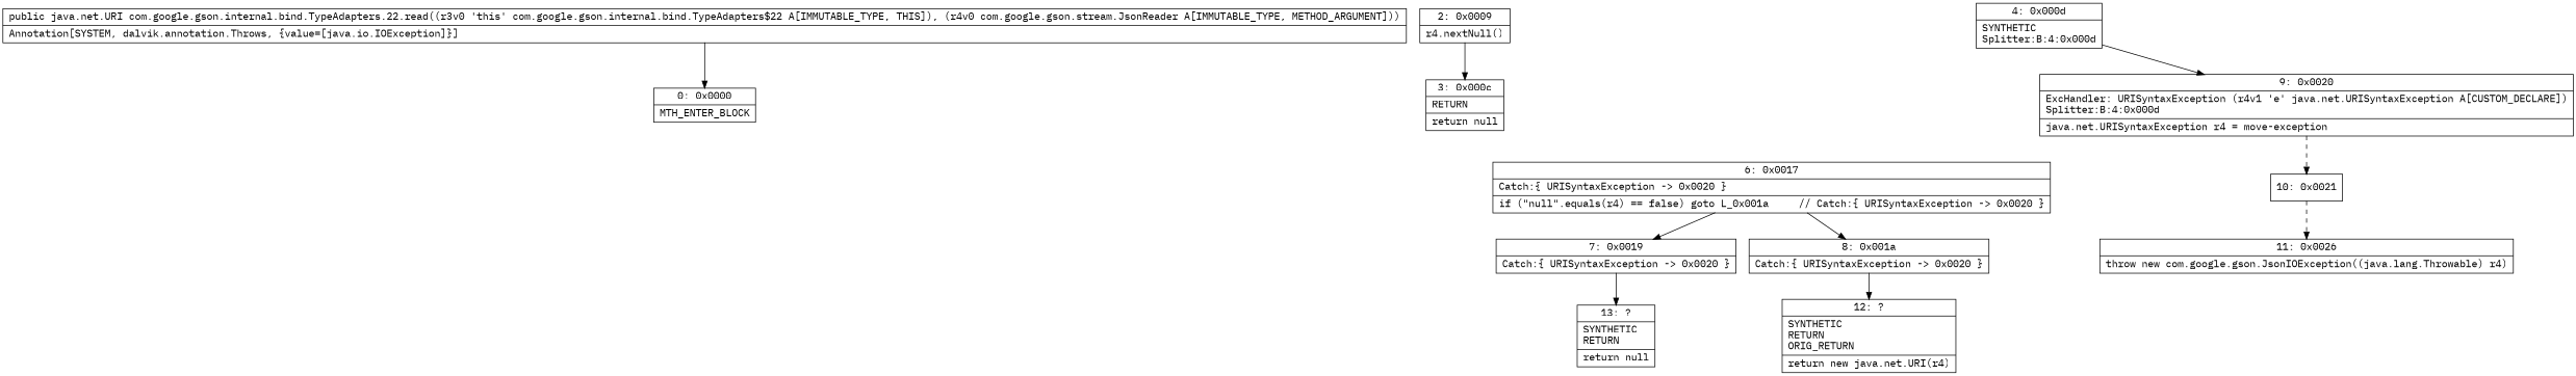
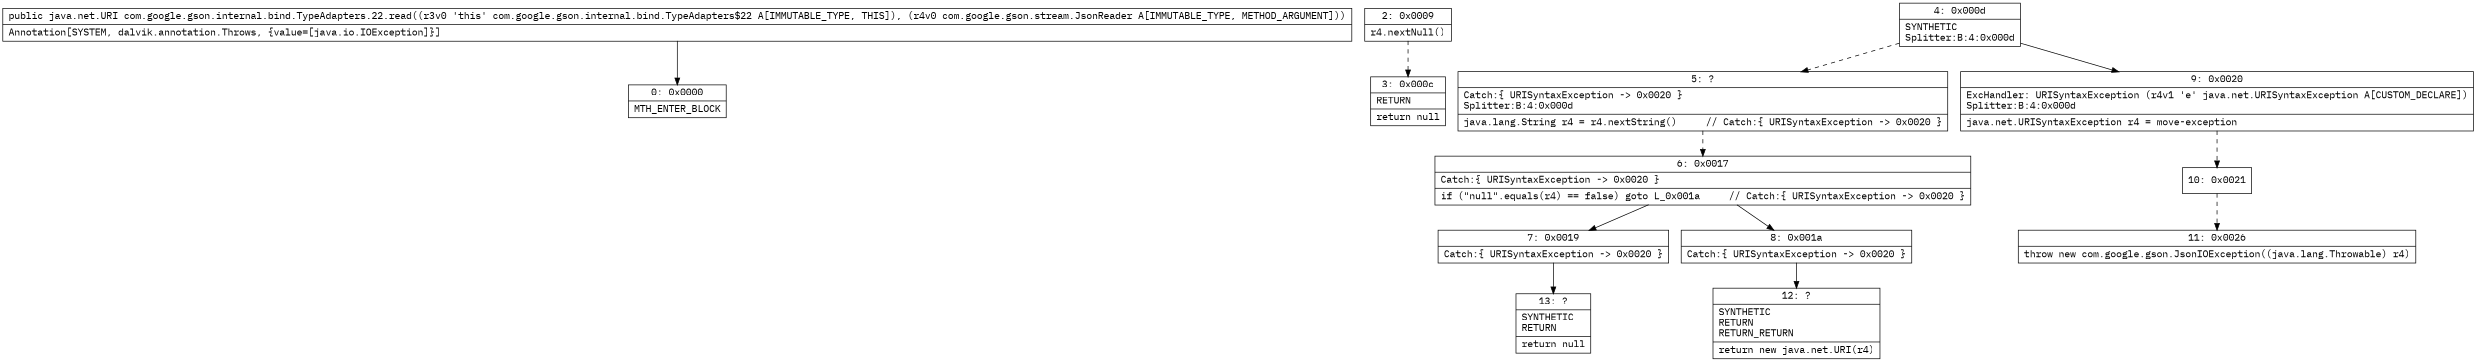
  digraph {
    fontname="IBM Plex Mono"
    node [fontname="IBM Plex Mono" shape=record]
    edge [fontname="IBM Plex Mono" style=solid]
    n1 [label="{0\:\ 0x0000|MTH_ENTER_BLOCK\l}"]
    n2 [label="{2\:\ 0x0009|r4.nextNull()\l}"]
    n3 [label="{3\:\ 0x000c|RETURN\l|return null\l}"]
    n4 [label="{4\:\ 0x000d|SYNTHETIC\lSplitter:B:4:0x000d\l}"]
+   n5 [label="{5\:\ ?|Catch:\{ URISyntaxException \-\> 0x0020 \}\lSplitter:B:4:0x000d\l|java.lang.String r4 = r4.nextString()     \/\/ Catch:\{ URISyntaxException \-\> 0x0020 \}\l}"]
    n6 [label="{9\:\ 0x0020|ExcHandler: URISyntaxException (r4v1 'e' java.net.URISyntaxException A[CUSTOM_DECLARE])\lSplitter:B:4:0x000d\l|java.net.URISyntaxException r4 = move\-exception\l}"]
    n7 [label="{6\:\ 0x0017|Catch:\{ URISyntaxException \-\> 0x0020 \}\l|if (\"null\".equals(r4) == false) goto L_0x001a     \/\/ Catch:\{ URISyntaxException \-\> 0x0020 \}\l}"]
    n8 [label="{10\:\ 0x0021}"]
    n9 [label="{7\:\ 0x0019|Catch:\{ URISyntaxException \-\> 0x0020 \}\l}"]
    n10 [label="{8\:\ 0x001a|Catch:\{ URISyntaxException \-\> 0x0020 \}\l}"]
    n11 [label="{13\:\ ?|SYNTHETIC\lRETURN\l|return null\l}"]
-   n12 [label="{12\:\ ?|SYNTHETIC\lRETURN\lORIG_RETURN\l|return new java.net.URI(r4)\l}"]
+   n12 [label="{12\:\ ?|SYNTHETIC\lRETURN\lRETURN_RETURN\l|return new java.net.URI(r4)\l}"]
    n13 [label="{11\:\ 0x0026|throw new com.google.gson.JsonIOException((java.lang.Throwable) r4)\l}"]
    n14 [label="{public java.net.URI com.google.gson.internal.bind.TypeAdapters.22.read((r3v0 'this' com.google.gson.internal.bind.TypeAdapters$22 A[IMMUTABLE_TYPE, THIS]), (r4v0 com.google.gson.stream.JsonReader A[IMMUTABLE_TYPE, METHOD_ARGUMENT]))  | Annotation[SYSTEM, dalvik.annotation.Throws, \{value=[java.io.IOException]\}]\l}"]
-   n2 -> n3
+   n2 -> n3 [style=dashed]
+   n4 -> n5 [style=dashed]
    n4 -> n6
+   n5 -> n7 [style=dashed]
    n6 -> n8 [style=dashed]
    n7 -> n9
    n7 -> n10
    n8 -> n13 [style=dashed]
    n9 -> n11
    n10 -> n12
    n14 -> n1
  }
